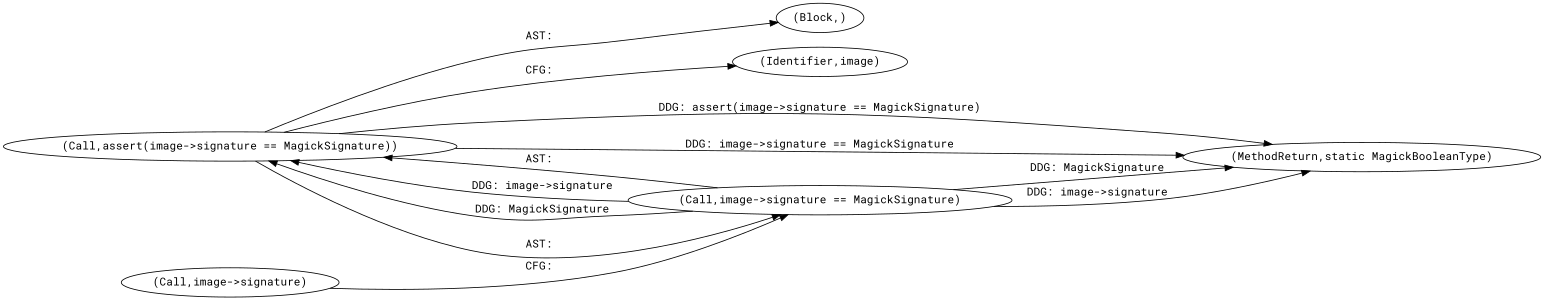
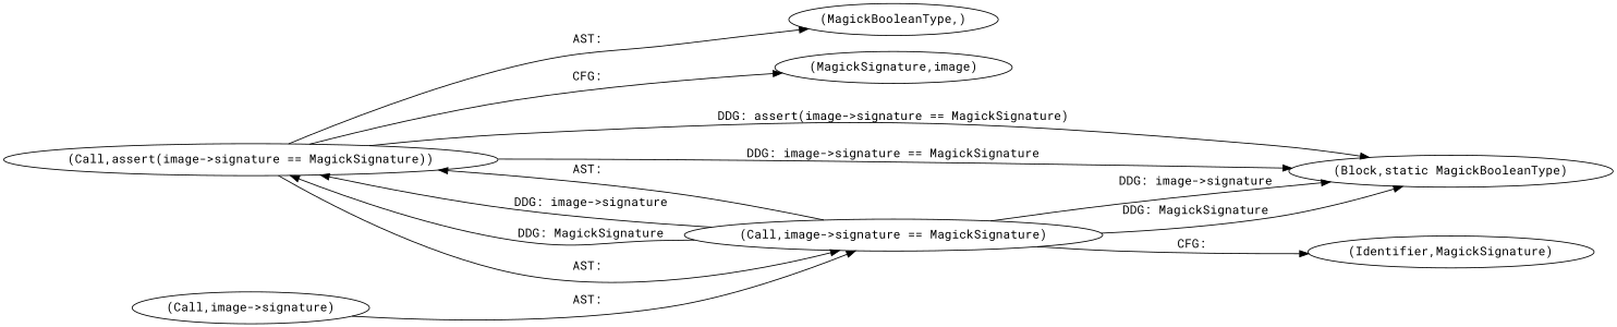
  digraph {
    fontname="Roboto Mono"
    rankdir=LR
    node [fontname="Roboto Mono"]
    edge [fontname="Roboto Mono"]
    n1 [label="(Call,assert(image->signature == MagickSignature))"]
    n2 [label="(Call,image->signature == MagickSignature)"]
-   n3 [label="(Block,)"]
-   n4 [label="(MethodReturn,static MagickBooleanType)"]
-   n5 [label="(Identifier,image)"]
+   n3 [label="(MagickBooleanType,)"]
+   n4 [label="(Block,static MagickBooleanType)"]
+   n5 [label="(MagickSignature,image)"]
+   n6 [label="(Identifier,MagickSignature)"]
    n7 [label="(Call,image->signature)"]
    n1 -> n2 [label="AST: "]
    n1 -> n3 [label="AST: "]
    n1 -> n4 [label="DDG: assert(image->signature == MagickSignature)"]
    n1 -> n4 [label="DDG: image->signature == MagickSignature"]
    n1 -> n5 [label="CFG: "]
    n2 -> n1 [label="AST: "]
    n2 -> n1 [label="DDG: image->signature"]
    n2 -> n1 [label="DDG: MagickSignature"]
    n2 -> n4 [label="DDG: MagickSignature"]
    n2 -> n4 [label="DDG: image->signature"]
-   n7 -> n2 [label="CFG: "]
+   n2 -> n6 [label="CFG: "]
+   n7 -> n2 [label="AST: "]
  }
